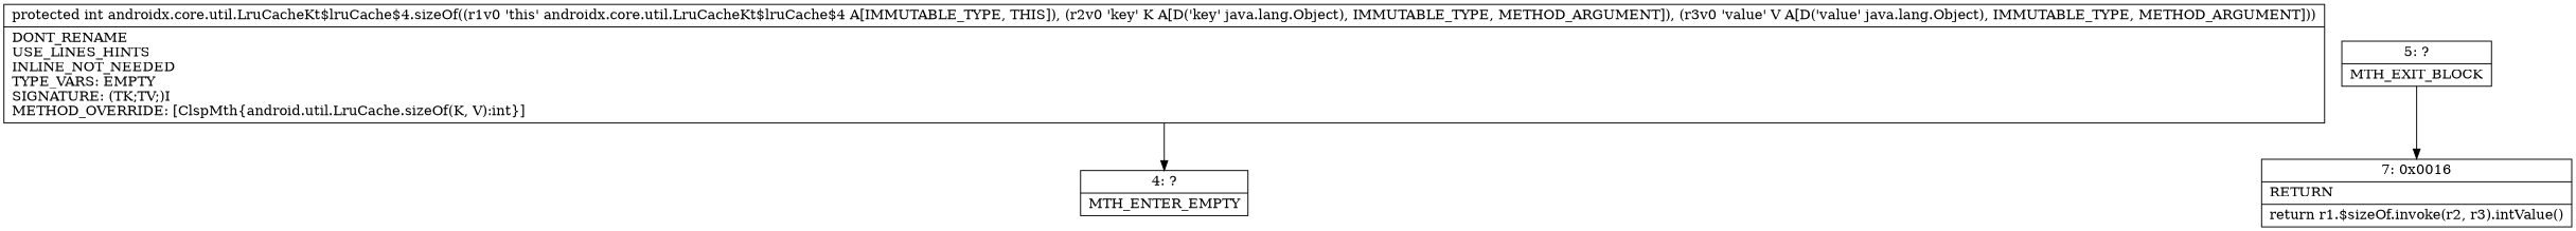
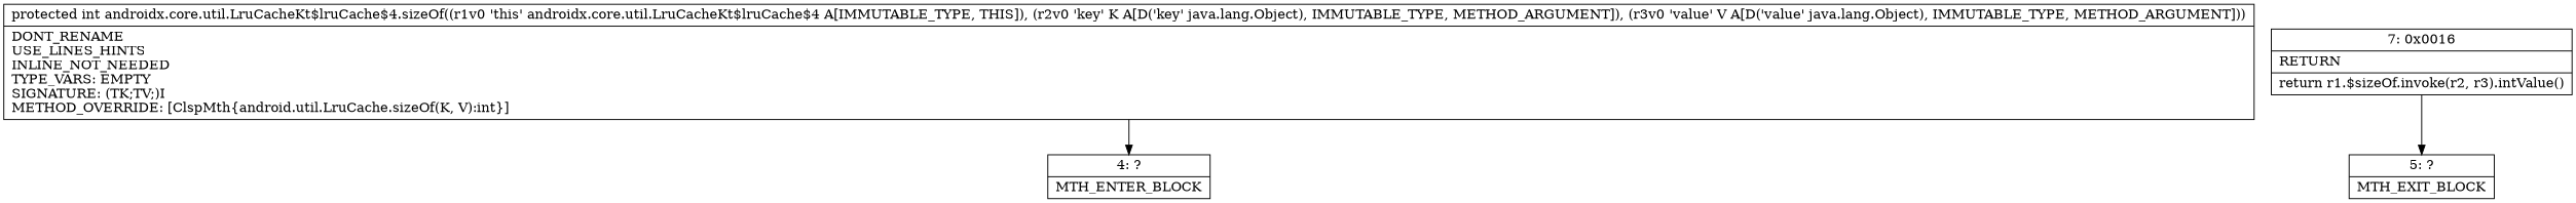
  digraph {
    node [shape=record]
    edge [style=solid]
-   n1 [label="{4\:\ ?|MTH_ENTER_EMPTY\l}"]
+   n1 [label="{4\:\ ?|MTH_ENTER_BLOCK\l}"]
    n2 [label="{7\:\ 0x0016|RETURN\l|return r1.$sizeOf.invoke(r2, r3).intValue()\l}"]
    n3 [label="{5\:\ ?|MTH_EXIT_BLOCK\l}"]
    n4 [label="{protected int androidx.core.util.LruCacheKt$lruCache$4.sizeOf((r1v0 'this' androidx.core.util.LruCacheKt$lruCache$4 A[IMMUTABLE_TYPE, THIS]), (r2v0 'key' K A[D('key' java.lang.Object), IMMUTABLE_TYPE, METHOD_ARGUMENT]), (r3v0 'value' V A[D('value' java.lang.Object), IMMUTABLE_TYPE, METHOD_ARGUMENT]))  | DONT_RENAME\lUSE_LINES_HINTS\lINLINE_NOT_NEEDED\lTYPE_VARS: EMPTY\lSIGNATURE: (TK;TV;)I\lMETHOD_OVERRIDE: [ClspMth\{android.util.LruCache.sizeOf(K, V):int\}]\l}"]
-   n3 -> n2
+   n2 -> n3
    n4 -> n1
  }
